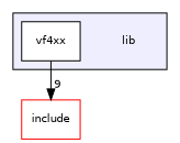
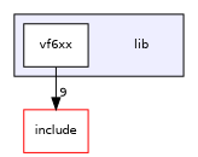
  digraph {
    compound=true
    node [fontname=Helvetica fontsize=10 shape=box fillcolor=white style=filled]
    n1 [label=lib shape=plaintext fillcolor="" style=""]
-   n2 [color=black label=vf4xx]
+   n2 [color=black label=vf6xx]
    n3 [color=red label=include]
    subgraph cluster_1 {
      bgcolor="#eeeeff"
      pencolor=black
      n1
      n2
    }
    n2 -> n3 [headlabel=9 labeldistance=1.5 labelfontname=Helvetica labelfontsize=10]
  }
